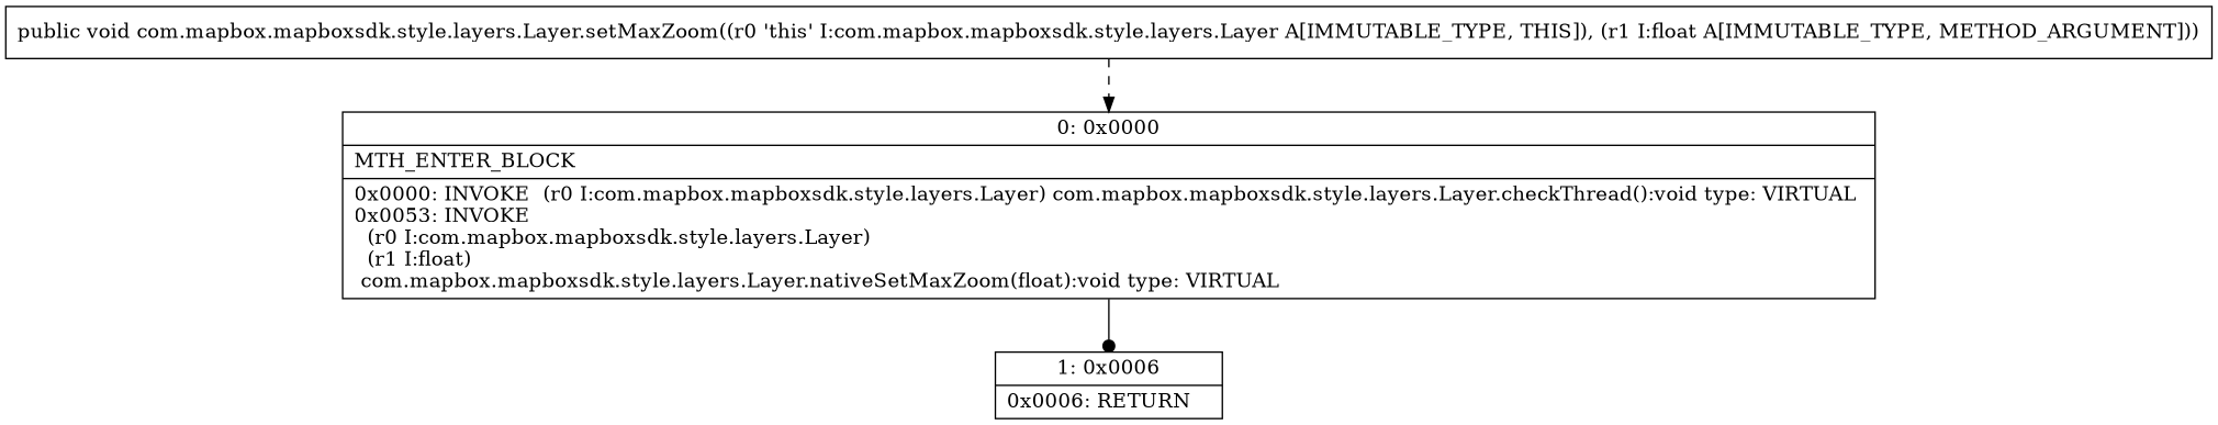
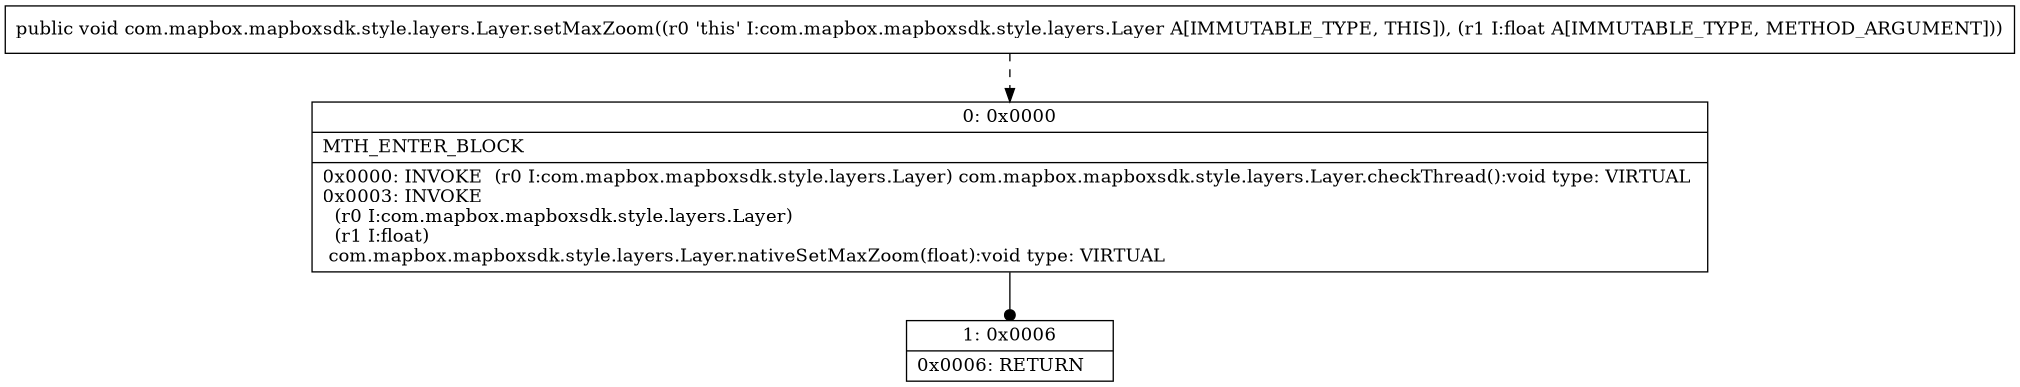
  digraph {
    node [shape=record]
-   n1 [label="{0\:\ 0x0000|MTH_ENTER_BLOCK\l|0x0000: INVOKE  (r0 I:com.mapbox.mapboxsdk.style.layers.Layer) com.mapbox.mapboxsdk.style.layers.Layer.checkThread():void type: VIRTUAL \l0x0053: INVOKE  \l  (r0 I:com.mapbox.mapboxsdk.style.layers.Layer)\l  (r1 I:float)\l com.mapbox.mapboxsdk.style.layers.Layer.nativeSetMaxZoom(float):void type: VIRTUAL \l}"]
+   n1 [label="{0\:\ 0x0000|MTH_ENTER_BLOCK\l|0x0000: INVOKE  (r0 I:com.mapbox.mapboxsdk.style.layers.Layer) com.mapbox.mapboxsdk.style.layers.Layer.checkThread():void type: VIRTUAL \l0x0003: INVOKE  \l  (r0 I:com.mapbox.mapboxsdk.style.layers.Layer)\l  (r1 I:float)\l com.mapbox.mapboxsdk.style.layers.Layer.nativeSetMaxZoom(float):void type: VIRTUAL \l}"]
    n2 [label="{1\:\ 0x0006|0x0006: RETURN   \l}"]
    n3 [label="{public void com.mapbox.mapboxsdk.style.layers.Layer.setMaxZoom((r0 'this' I:com.mapbox.mapboxsdk.style.layers.Layer A[IMMUTABLE_TYPE, THIS]), (r1 I:float A[IMMUTABLE_TYPE, METHOD_ARGUMENT])) }"]
    n1 -> n2 [style=solid arrowhead=dot]
    n3 -> n1 [style=dashed arrowhead=normal]
  }
